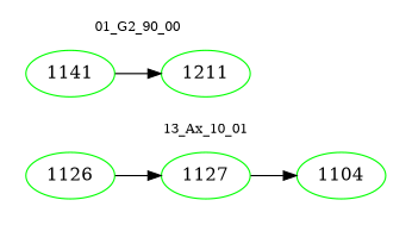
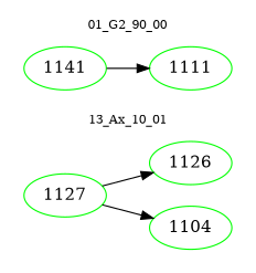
  digraph {
    rankdir=LR
    node [color=green]
    edge [color=black]
    n1 [label=1127]
    n2 [label=1104]
    n3 [label=1126]
    n4 [label=1141]
-   n5 [label=1211]
+   n5 [label=1111]
    subgraph cluster_1 {
      color=white
      fontsize=10
      label="13_Ax_10_01"
      n1
      n2
      n3
    }
    subgraph cluster_2 {
      color=white
      fontsize=10
      label="01_G2_90_00"
      n4
      n5
    }
    n1 -> n2
-   n3 -> n1
+   n1 -> n3
    n4 -> n5
  }
